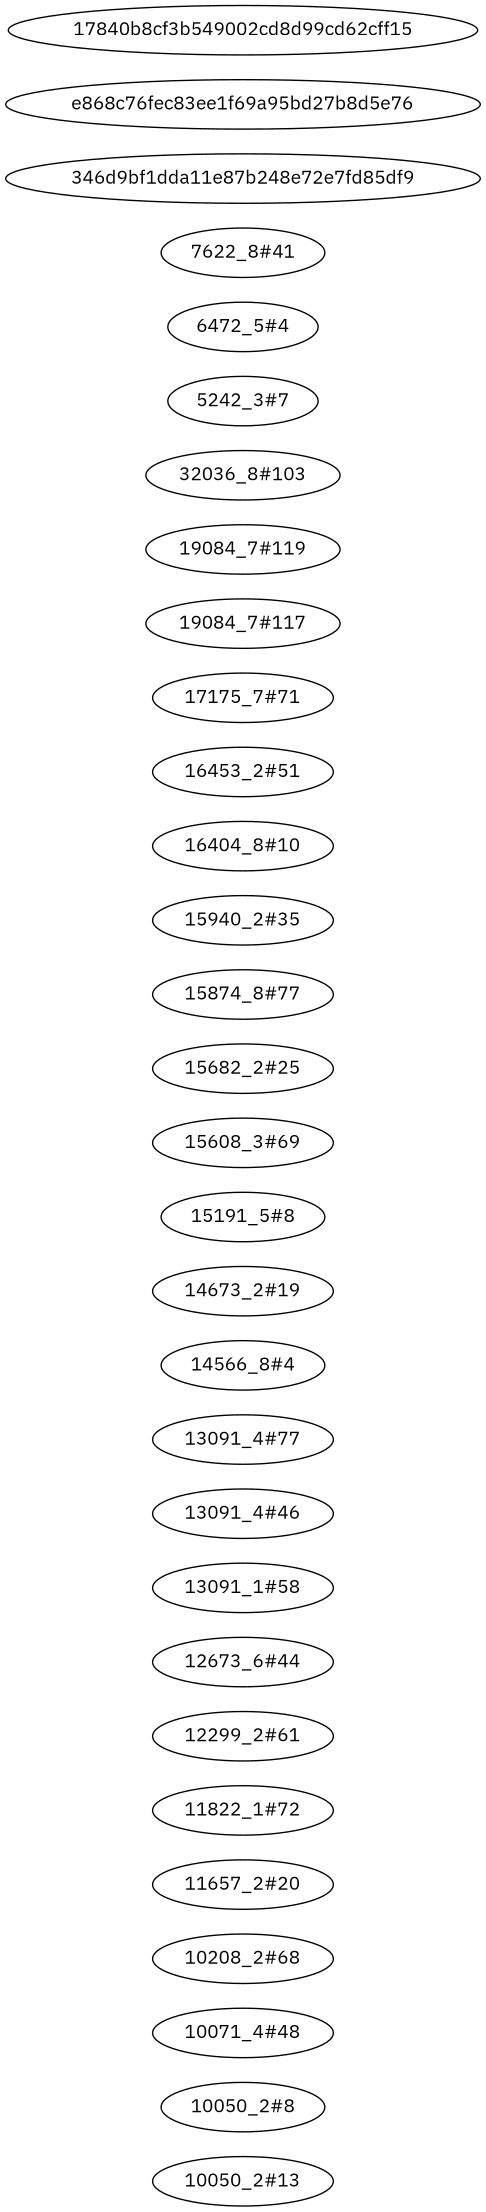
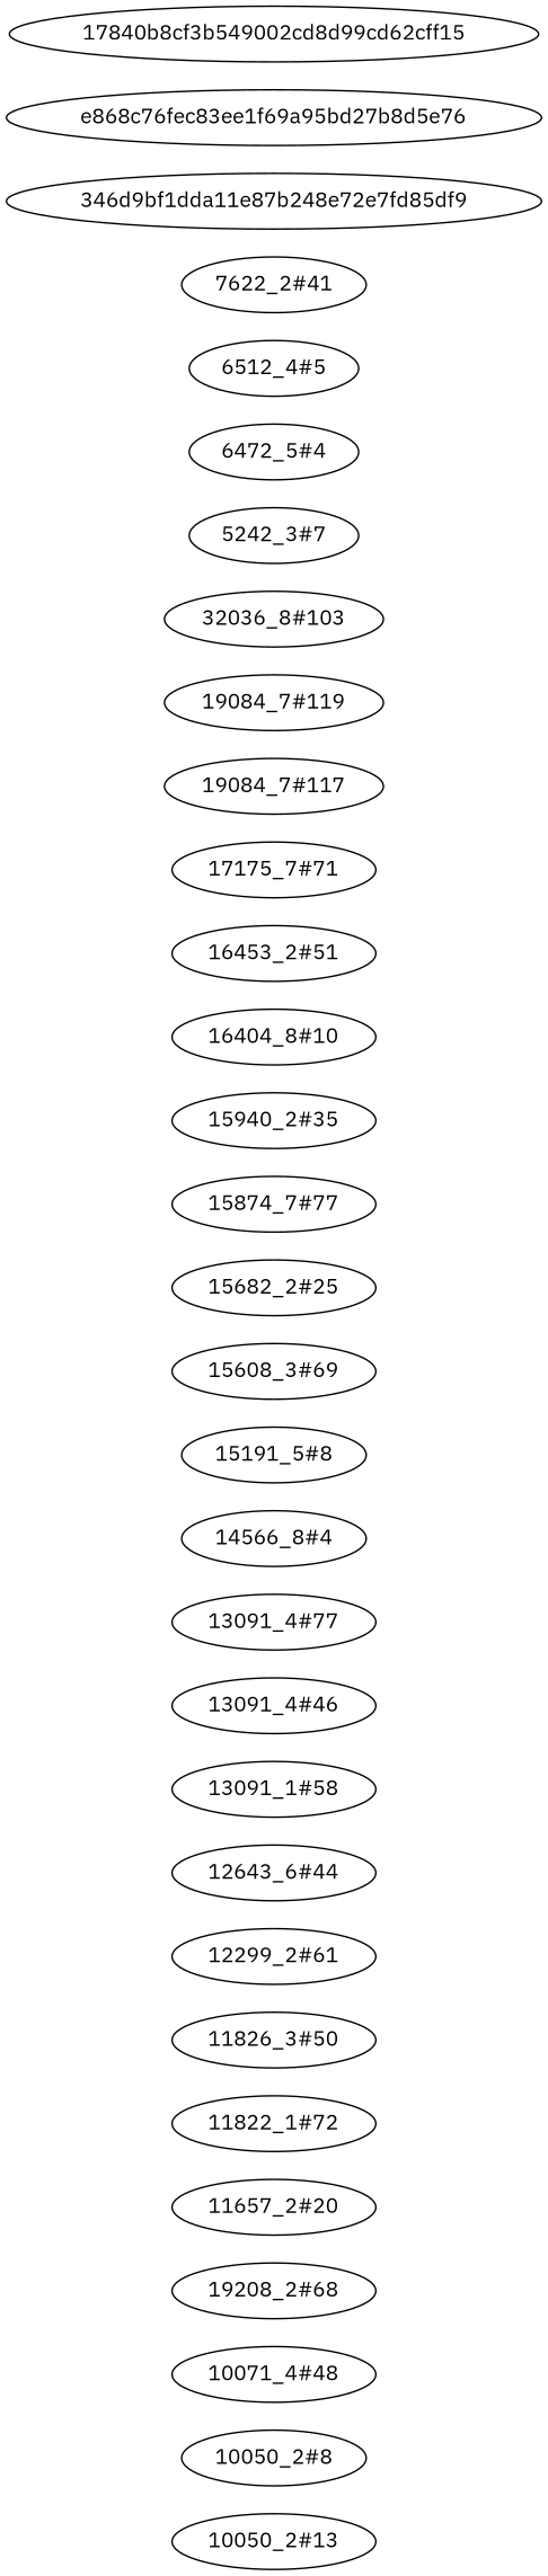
  graph {
    rankdir=LR
    fontname="IBM Plex Sans"
    node [fontname="IBM Plex Sans"]
    "10050_2#13" [x=2.643044106950858 y=5.917960183986151]
    "10050_2#8" [x=-5.466466842900046 y=2.1792721957068855]
    "10071_4#48" [x=-1.323507728484811 y=-3.341356303651387]
-   "10208_2#68" [x=2.2278755963818355 y=4.990787032952811]
+   "10208_2#68" [x=2.2278755963818355 y=4.990787032952811 label="19208_2#68"]
    "11657_2#20" [x=0.5483845494630359 y=-0.7806589010083042]
    "11822_1#72" [x=6.02040953136687 y=-1.0189353985139427]
+   "11826_3#50" [x=-1.738035877675773 y=-1.407449038197841]
    "12299_2#61" [x=-5.878725040834633 y=-0.8701379941281557]
-   "12673_6#44" [x=3.3239650627765753 y=-7.626596994372747]
+   "12673_6#44" [x=3.3239650627765753 y=-7.626596994372747 label="12643_6#44"]
    "13091_1#58" [x=8.050503778710029 y=-1.823675062606014]
    "13091_4#46" [x=6.798425169321892 y=-1.4742171524659895]
    "13091_4#77" [x=0.6853122141923897 y=-0.21436332049716403]
    "14566_8#4" [x=3.8322440272307867 y=5.7615592991036015]
-   "14673_2#19" [x=-0.41352182299201723 y=-0.4656833731947588]
    "15191_5#8" [x=-9.380916825261723 y=2.4843680080081256]
    "15608_3#69" [x=-1.3224866943827485 y=-3.3980935504866423]
    "15682_2#25" [x=-9.555039593726912 y=2.6274345811730893]
-   "15874_8#77" [x=-0.537989893013264 y=1.018465319801585]
+   "15874_8#77" [x=-0.537989893013264 y=1.018465319801585 label="15874_7#77"]
    "15940_2#35" [x=5.028675639347634 y=-0.6189585777570923]
    "16404_8#10" [x=7.002483794834649 y=-1.3835598909436855]
    "16453_2#51" [x=-4.809731365090317 y=2.879271262455176]
    "17175_7#71" [x=-6.16241587691062 y=2.884020752355788]
    "19084_7#117" [x=-7.117888659725875 y=1.554211211160823]
    "19084_7#119" [x=-4.296334906180162 y=2.6106658640265863]
    "32036_8#103" [x=3.232504643961063 y=7.110507420135716]
    "5242_3#7" [x=-2.6297842756091363 y=5.249692544465853]
    "6472_5#4" [x=4.009956374770336 y=4.775687409367698]
-   "7622_2#41" [x=4.884591041745845 y=-0.40705476145806746 label="7622_8#41"]
+   "6512_4#5" [x=2.153913042510212 y=-7.794025802297547]
+   "7622_2#41" [x=4.884591041745845 y=-0.40705476145806746]
    "346d9bf1dda11e87b248e72e7fd85df9" [x=-0.39871423860274785 y=-6.148594053037238]
    e868c76fec83ee1f69a95bd27b8d5e76 [x=-0.4392743890712857 y=-6.330419897829454]
    "17840b8cf3b549002cd8d99cd62cff15" [x=1.0303321883175822 y=-6.941850800764145]
  }
